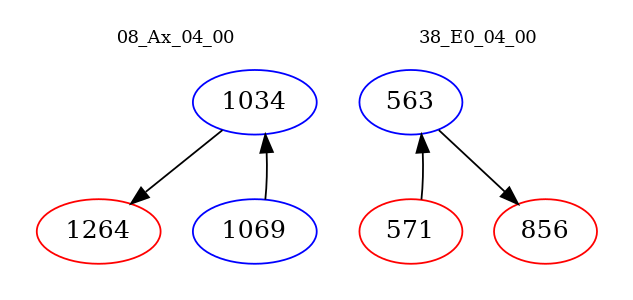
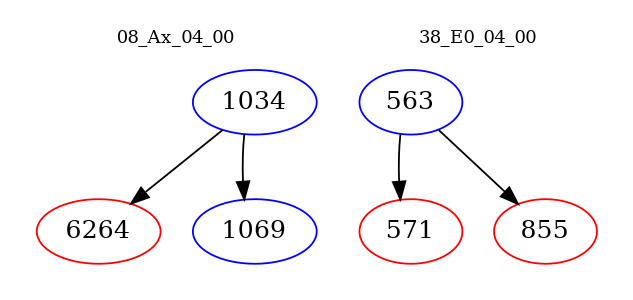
  digraph {
    node [color=blue]
    edge [color=black]
    n1 [label=1034]
-   n2 [color=red label=1264]
+   n2 [color=red label=6264]
    n3 [label=1069]
    n4 [label=563]
    n5 [color=red label=571]
-   n6 [color=red label=856]
+   n6 [color=red label=855]
    subgraph cluster_1 {
      color=white
      fontsize=10
      label="08_Ax_04_00"
      n1
      n2
      n3
    }
    subgraph cluster_2 {
      color=white
      fontsize=10
      label="38_E0_04_00"
      n4
      n5
      n6
    }
    n1 -> n2
-   n3 -> n1
-   n5 -> n4
+   n1 -> n3
+   n4 -> n5
    n4 -> n6
  }
